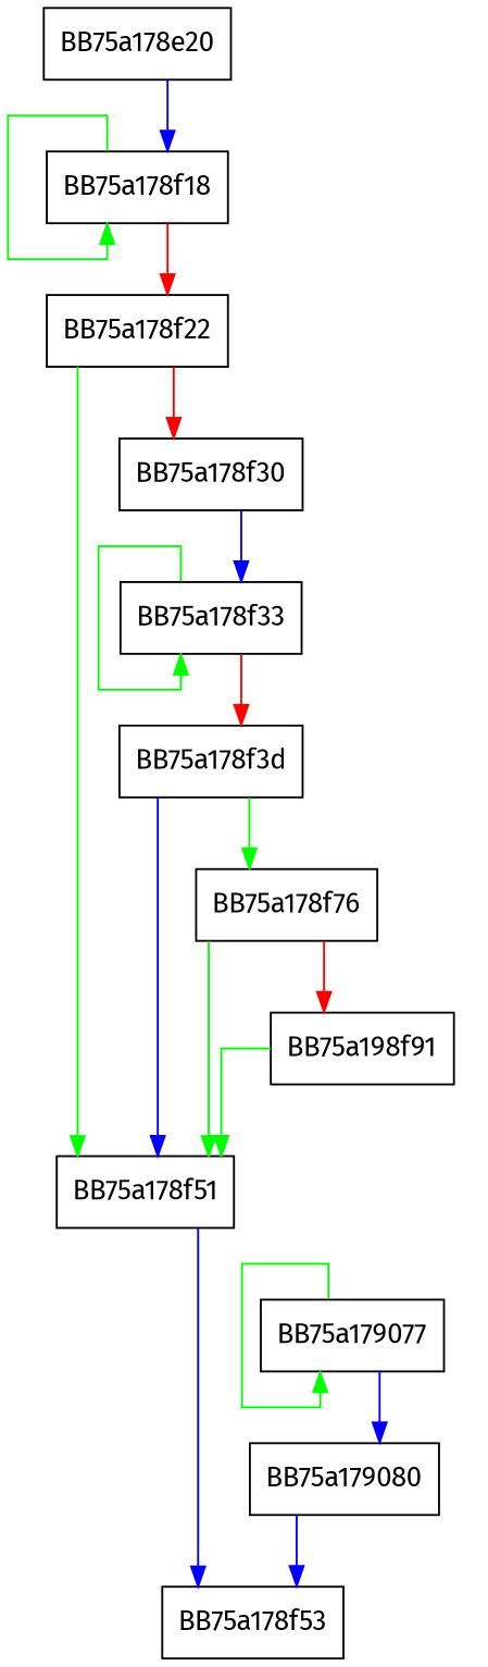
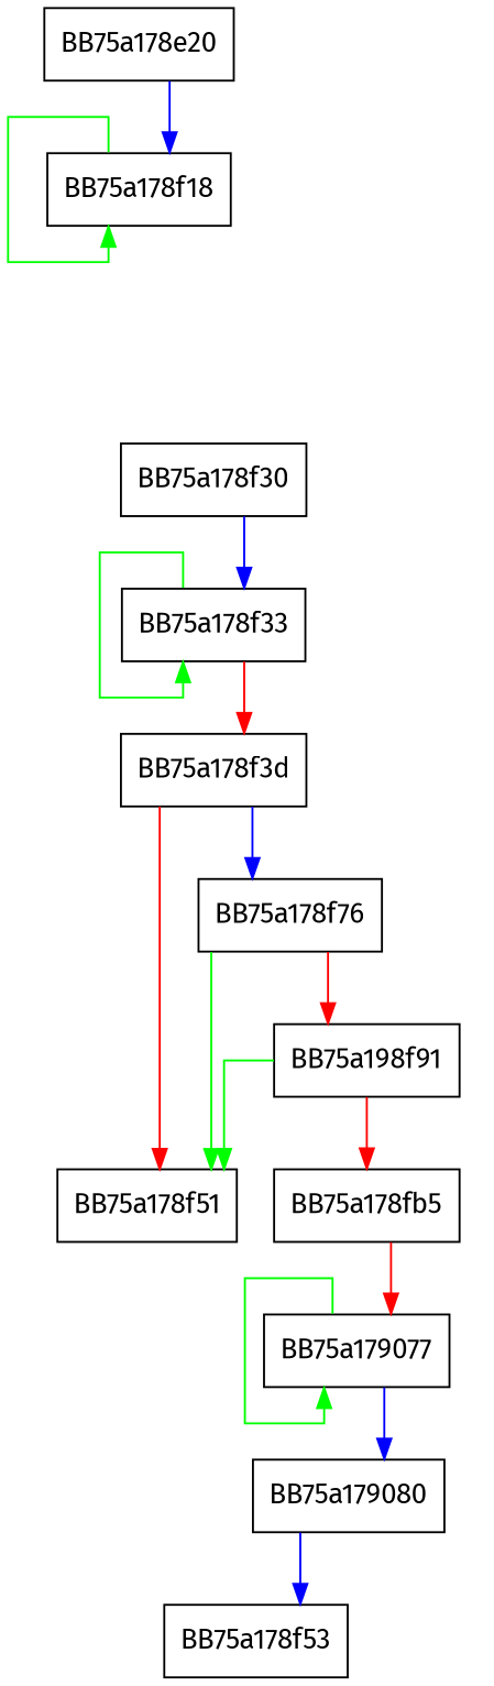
  digraph {
    fontname="Fira Sans"
    splines=ortho
    node [fontname="Fira Sans" shape=box]
    edge [color=green fontname="Fira Sans"]
    BB75a178e20
    BB75a178f18
-   BB75a178f22
    BB75a178f51
    BB75a178f30
    BB75a178f53
    BB75a178f33
    BB75a178f3d
    BB75a178f76
    n10 [label=BB75a198f91]
+   BB75a178fb5
    BB75a179077
    BB75a179080
    BB75a178e20 -> BB75a178f18 [color=blue]
    BB75a178f18 -> BB75a178f18
-   BB75a178f18 -> BB75a178f22 [color=red]
-   BB75a178f22 -> BB75a178f51
-   BB75a178f22 -> BB75a178f30 [color=red]
-   BB75a178f51 -> BB75a178f53 [color=blue]
    BB75a178f30 -> BB75a178f33 [color=blue]
    BB75a178f33 -> BB75a178f33
    BB75a178f33 -> BB75a178f3d [color=red]
-   BB75a178f3d -> BB75a178f51 [color=blue]
-   BB75a178f3d -> BB75a178f76
+   BB75a178f3d -> BB75a178f51 [color=red]
+   BB75a178f3d -> BB75a178f76 [color=blue]
    BB75a178f76 -> BB75a178f51
    BB75a178f76 -> n10 [color=red]
    n10 -> BB75a178f51
+   n10 -> BB75a178fb5 [color=red]
+   BB75a178fb5 -> BB75a179077 [color=red]
    BB75a179077 -> BB75a179077
    BB75a179077 -> BB75a179080 [color=blue]
    BB75a179080 -> BB75a178f53 [color=blue]
  }
